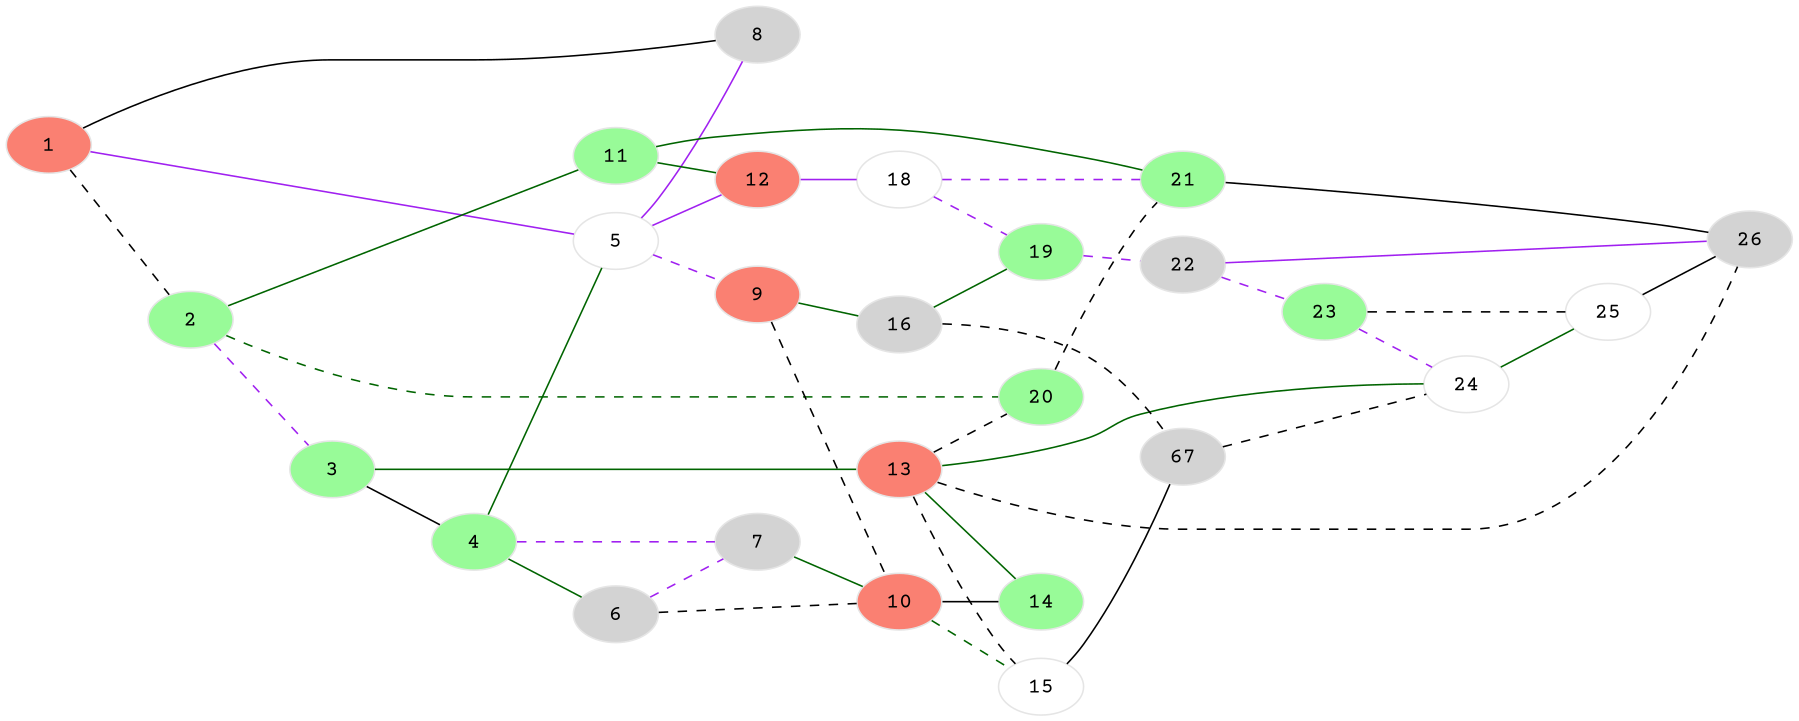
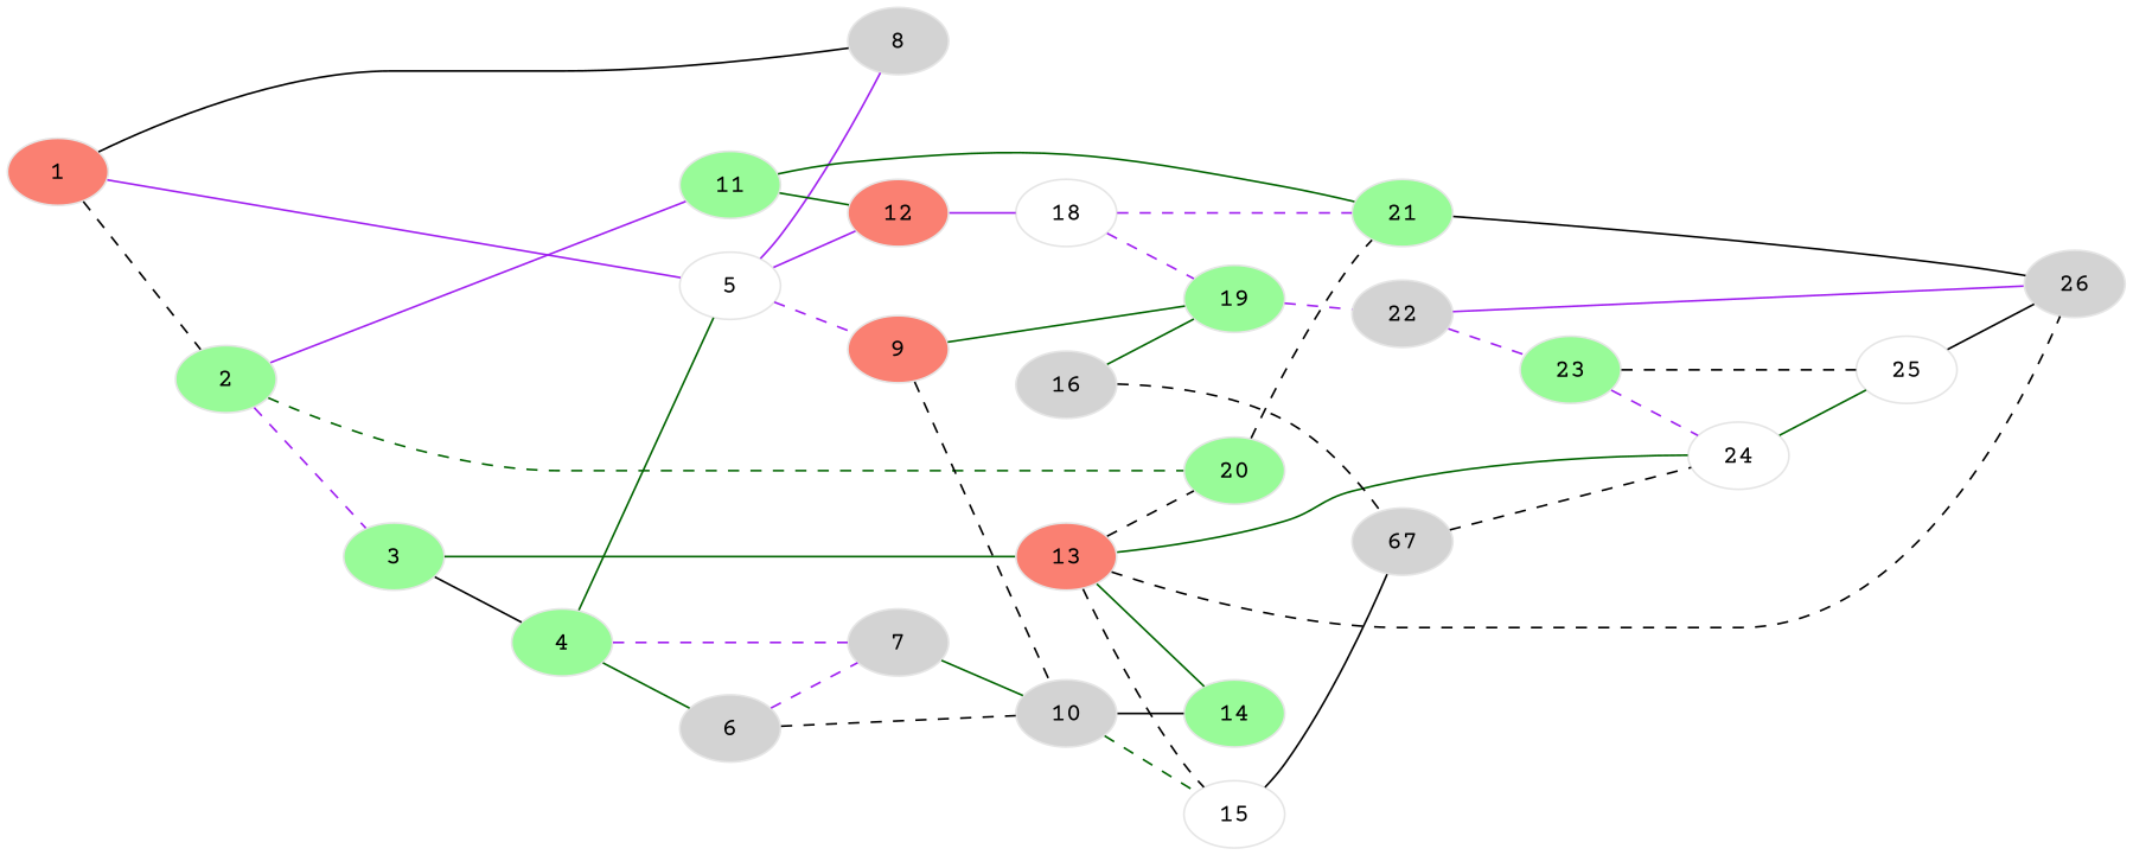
  graph {
    fontname="Courier Prime"
    rankdir=LR
    node [color=gray90 fillcolor=palegreen fontname="Courier Prime" style=filled]
    edge [color=black fontname="Courier Prime" style=solid weight=1.0]
    1 [fillcolor=salmon]
    2
    5 [fillcolor=white]
    8 [fillcolor=lightgrey]
    3
    11
    20
    9 [fillcolor=salmon]
    12 [fillcolor=salmon]
    4
    13 [fillcolor=salmon]
    21
    6 [fillcolor=lightgrey]
    7 [fillcolor=lightgrey]
    14
    15 [fillcolor=white]
    24 [fillcolor=white]
    26 [fillcolor=lightgrey]
-   10 [fillcolor=salmon]
+   10 [fillcolor=lightgrey]
    16 [fillcolor=lightgrey]
    18 [fillcolor=white]
    n22 [fillcolor=lightgrey label=67]
    19
    25 [fillcolor=white]
    22 [fillcolor=lightgrey]
    23
    1 -- 2 [style=dashed]
    1 -- 5 [color=purple]
    1 -- 8 [weight=2.0]
    2 -- 3 [color=purple style=dashed]
-   2 -- 11 [color=darkgreen]
+   2 -- 11 [color=purple]
    2 -- 20 [color=darkgreen style=dashed]
    5 -- 8 [color=purple]
    5 -- 9 [color=purple style=dashed]
    5 -- 12 [color=purple weight=2.0]
    3 -- 4
    3 -- 13 [color=darkgreen weight=2.0]
    11 -- 12 [color=darkgreen weight=2.0]
    11 -- 21 [color=darkgreen]
    20 -- 21 [style=dashed weight=2.0]
    9 -- 10 [style=dashed]
-   9 -- 16 [color=darkgreen]
+   9 -- 19 [color=darkgreen]
    12 -- 18 [color=purple weight=2.0]
    4 -- 5 [color=darkgreen]
    4 -- 6 [color=darkgreen]
    4 -- 7 [color=purple style=dashed]
    13 -- 20 [style=dashed]
    13 -- 14 [color=darkgreen]
    13 -- 15 [style=dashed]
    13 -- 24 [color=darkgreen]
    13 -- 26 [style=dashed]
    21 -- 26 [weight=2.0]
    6 -- 7 [color=purple style=dashed]
    6 -- 10 [style=dashed]
    7 -- 10 [color=darkgreen]
    15 -- n22
    24 -- 25 [color=darkgreen]
    10 -- 14 [weight=2.0]
    10 -- 15 [color=darkgreen style=dashed]
    16 -- n22 [style=dashed]
    16 -- 19 [color=darkgreen]
    18 -- 21 [color=purple style=dashed]
    18 -- 19 [color=purple style=dashed]
    n22 -- 24 [style=dashed]
    19 -- 22 [color=purple style=dashed]
    25 -- 26
    22 -- 26 [color=purple]
    22 -- 23 [color=purple style=dashed]
    23 -- 24 [color=purple style=dashed]
    23 -- 25 [style=dashed]
  }
